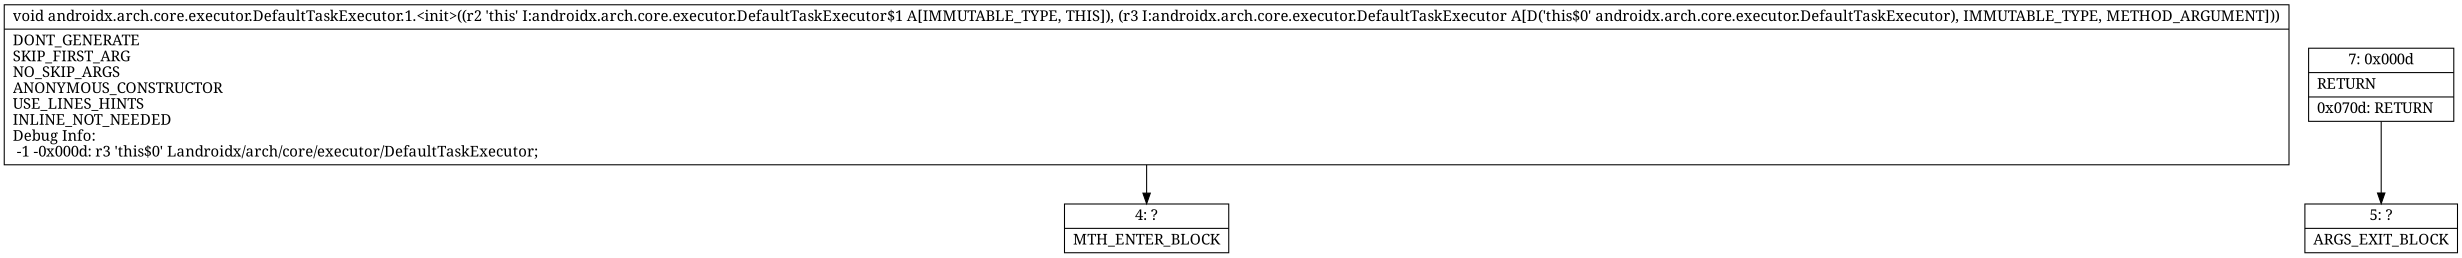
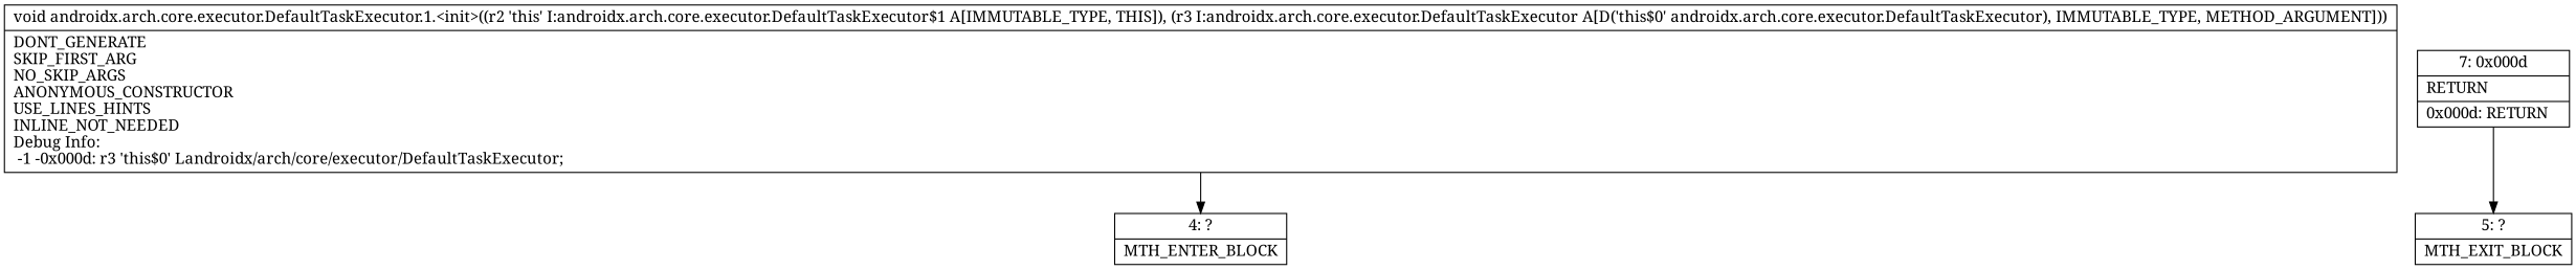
  digraph {
    fontname="Noto Serif"
    node [fontname="Noto Serif" shape=record]
    edge [fontname="Noto Serif"]
    n1 [label="{4\:\ ?|MTH_ENTER_BLOCK\l}"]
-   n2 [label="{7\:\ 0x000d|RETURN\l|0x070d: RETURN   \l}"]
-   n3 [label="{5\:\ ?|ARGS_EXIT_BLOCK\l}"]
+   n2 [label="{7\:\ 0x000d|RETURN\l|0x000d: RETURN   \l}"]
+   n3 [label="{5\:\ ?|MTH_EXIT_BLOCK\l}"]
    n4 [label="{void androidx.arch.core.executor.DefaultTaskExecutor.1.\<init\>((r2 'this' I:androidx.arch.core.executor.DefaultTaskExecutor$1 A[IMMUTABLE_TYPE, THIS]), (r3 I:androidx.arch.core.executor.DefaultTaskExecutor A[D('this$0' androidx.arch.core.executor.DefaultTaskExecutor), IMMUTABLE_TYPE, METHOD_ARGUMENT]))  | DONT_GENERATE\lSKIP_FIRST_ARG\lNO_SKIP_ARGS\lANONYMOUS_CONSTRUCTOR\lUSE_LINES_HINTS\lINLINE_NOT_NEEDED\lDebug Info:\l  \-1 \-0x000d: r3 'this$0' Landroidx\/arch\/core\/executor\/DefaultTaskExecutor;\l}"]
    n2 -> n3
    n4 -> n1
  }
